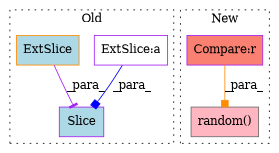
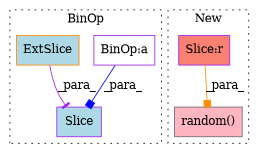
  digraph {
    node [color=purple fillcolor=lightblue l=3 s=4418 shape=box style=filled]
    edge [arrowhead=box]
    n1 [a=80 l=2 label=Slice s=3035]
-   n2 [a=82 fillcolor=white label="ExtSlice:a" s=2885]
+   n2 [a=82 fillcolor=white label="BinOp:a" s=2885]
    n3 [a=85 color=darkorange label=ExtSlice s=3031]
    n4 [a=75 color=gray40 fillcolor=lightpink l=15 label="random()"]
-   n5 [a=40 fillcolor=salmon l=24 label="Compare:r"]
+   n5 [a=40 fillcolor=salmon l=24 label="Slice:r"]
    subgraph cluster_1 {
-     label=Old
+     label=BinOp
      style=dotted
      n1
      n2
      n3
    }
    subgraph cluster_2 {
      label=New
      style=dotted
      n4
      n5
    }
    n2 -> n1 [color=blue label=_para_]
    n3 -> n1 [arrowhead=tee color=purple label=_para_]
    n5 -> n4 [color=darkorange label=_para_]
  }
